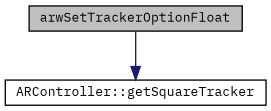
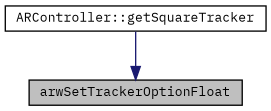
  digraph {
    rankdir=TB
    fontname="IBM Plex Mono"
    node [color=black fontname="IBM Plex Mono" fontsize=10 shape=record style=filled]
    n1 [fillcolor=grey75 fontcolor=black height=0.2 label=arwSetTrackerOptionFloat width=0.4]
    n2 [fillcolor=white height=0.2 label="ARController::getSquareTracker" width=0.4]
-   n1 -> n2 [color=midnightblue fontname="IBM Plex Mono" fontsize=10 labelfontname=Helvetica labelfontsize=10 style=solid]
+   n2 -> n1 [color=midnightblue fontname="IBM Plex Mono" fontsize=10 labelfontname=Helvetica labelfontsize=10 style=solid]
  }
